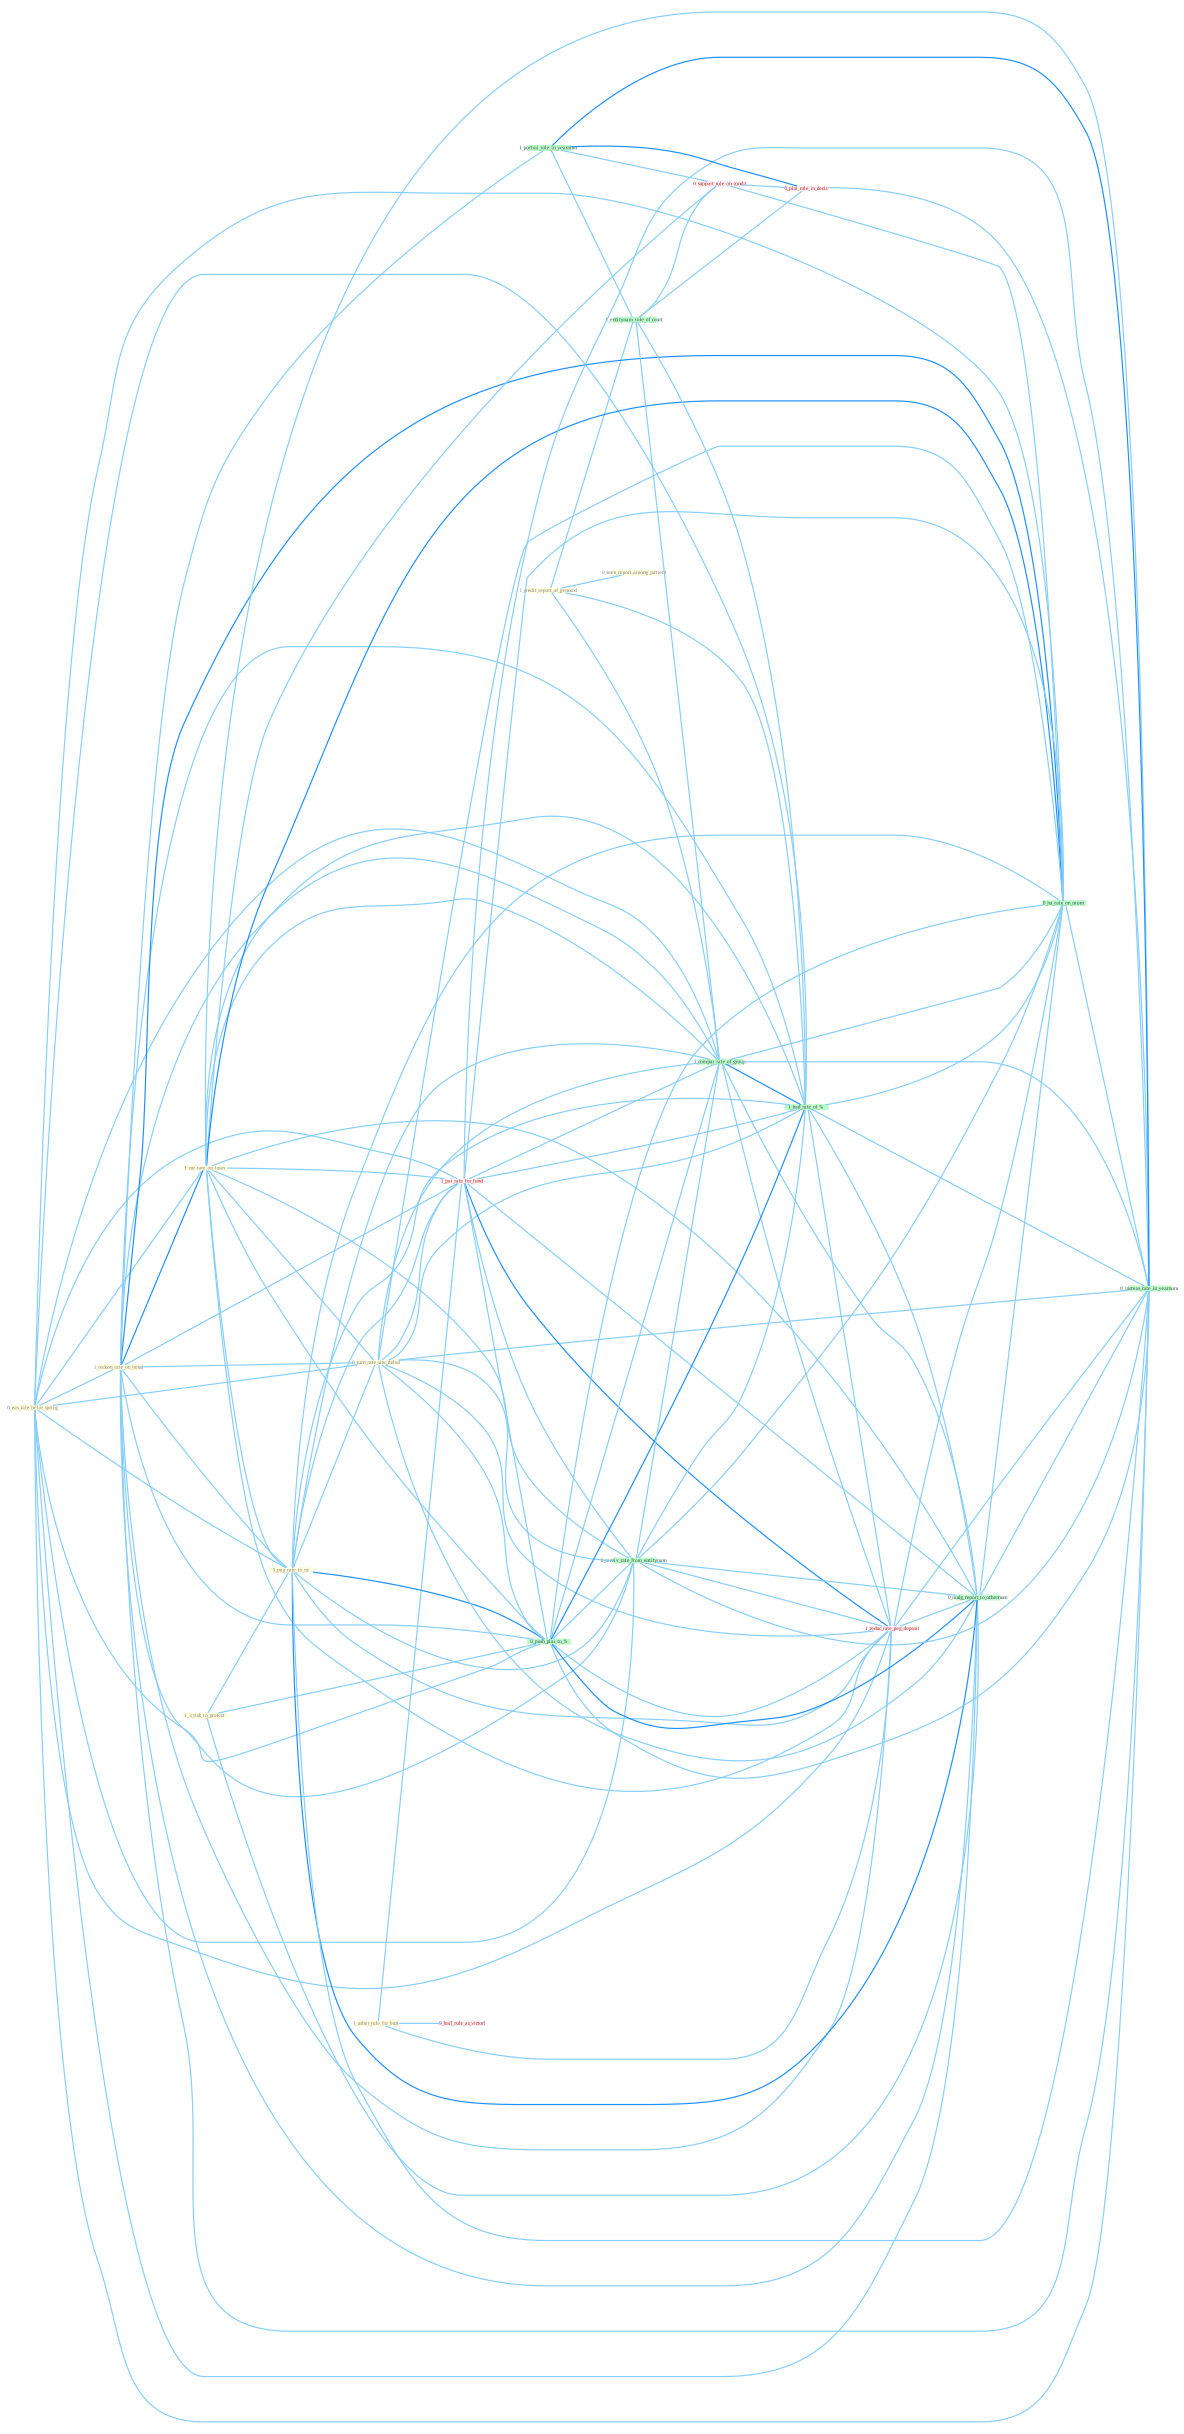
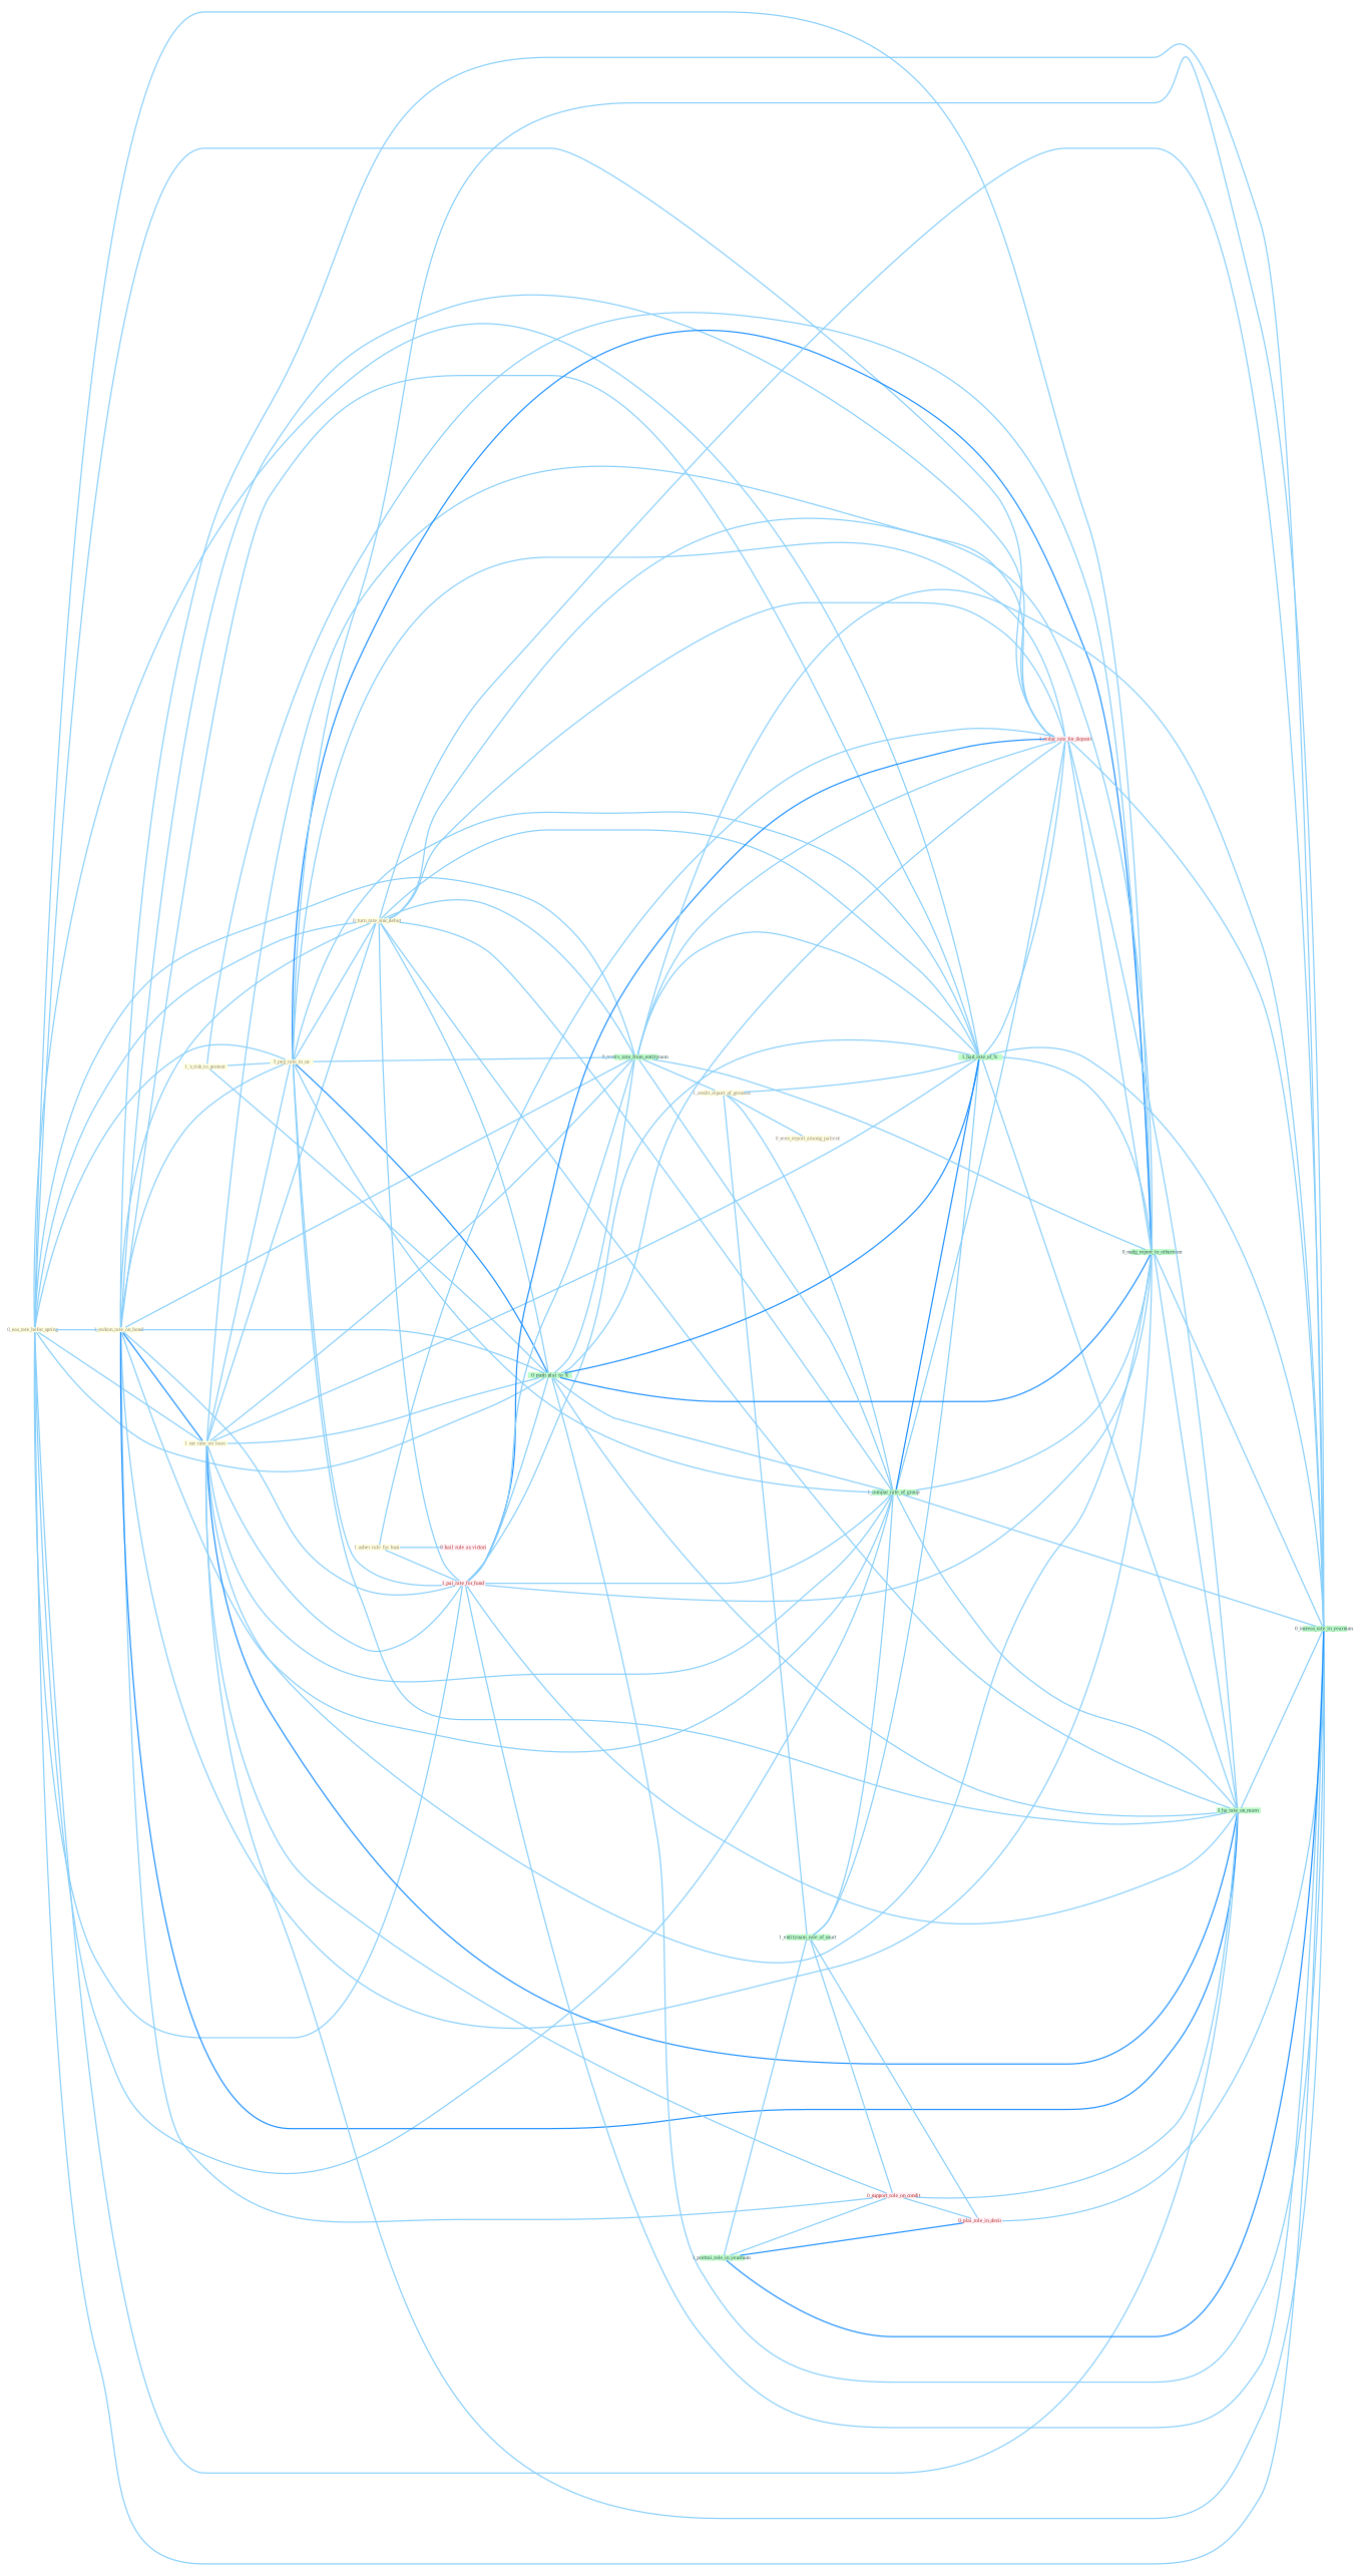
  graph {
    fontname="PT Serif"
    rankdir=LR
    node [color="#ffffe0" fixedsize=true fontcolor="#8b7d6b" fontname="PT Serif" fontsize=4 shape=polygon style=filled]
    edge [color="#87cefa" fontname="PT Serif" w=1]
    "1_credit_report_of_genocid " [height=.06 width=.5]
    "1_usher_rule_for_busi " [height=.06 width=.5]
    "0_eas_rate_befor_spring " [height=.06 width=.5]
    "0_seen_report_among_patient " [height=.06 width=.5]
    "1_reckon_rate_on_bond " [height=.06 width=.5]
    "1_'s_risk_to_protest " [height=.06 width=.5]
    "1_cut_rate_on_loan " [height=.06 width=.5]
    "0_peg_rate_to_us " [height=.06 width=.5]
    "0_turn_rate_sinc_debut " [height=.06 width=.5]
    "1_pai_rate_for_fund " [color="#fff0f5" fontcolor="#b22222" height=.06 width=.5]
    "0_support_role_on_condit " [color="#fff0f5" fontcolor="#b22222" height=.06 width=.5]
    "0_hail_rule_as_victori " [color="#fff0f5" fontcolor="#b22222" height=.06 width=.5]
-   "1_reduc_rate_for_deposit " [color="#fff0f5" fontcolor="#b22222" height=.06 width=.5 label="1_reduc_rate_peg_deposit"]
+   "1_reduc_rate_for_deposit " [color="#fff0f5" fontcolor="#b22222" height=.06 width=.5]
    "0_plai_role_in_decis " [color="#fff0f5" fontcolor="#b22222" height=.06 width=.5]
    "1_entitynam_role_of_court " [color="#BDFCC9" fontcolor="#2f4f4f" height=.06 width=.5]
    "1_compar_rate_of_group " [color="#BDFCC9" fontcolor="#2f4f4f" height=.06 width=.5]
    "1_had_rate_of_% " [color="#BDFCC9" fontcolor="#2f4f4f" height=.06 width=.5]
    n18 [color="#BDFCC9" fontcolor="#2f4f4f" height=.06 label="0_push_plai_to_%" width=.5]
    "0_receiv_rate_from_entitynam " [color="#BDFCC9" fontcolor="#2f4f4f" height=.06 width=.5]
    n20 [color="#BDFCC9" fontcolor="#2f4f4f" height=.06 label="0_nudg_report_to_othernum" width=.5]
    "0_ha_rate_on_morn " [color="#BDFCC9" fontcolor="#2f4f4f" height=.06 width=.5]
    "0_increas_rate_in_yearnum " [color="#BDFCC9" fontcolor="#2f4f4f" height=.06 width=.5]
    "1_portrai_role_in_yearnum " [color="#BDFCC9" fontcolor="#2f4f4f" height=.06 width=.5]
    subgraph sub_1 {
      "1_credit_report_of_genocid "
      "1_usher_rule_for_busi "
      "0_eas_rate_befor_spring "
      "0_seen_report_among_patient "
      "1_reckon_rate_on_bond "
      "1_'s_risk_to_protest "
      "1_cut_rate_on_loan "
      "0_peg_rate_to_us "
      "0_turn_rate_sinc_debut "
    }
    subgraph sub_2 {
      "1_pai_rate_for_fund "
      "0_support_role_on_condit "
      "0_hail_rule_as_victori "
      "1_reduc_rate_for_deposit "
      "0_plai_role_in_decis "
    }
    "1_credit_report_of_genocid " -- "0_seen_report_among_patient "
    "1_credit_report_of_genocid " -- "1_entitynam_role_of_court "
    "1_credit_report_of_genocid " -- "1_compar_rate_of_group "
    "1_credit_report_of_genocid " -- "1_had_rate_of_% "
    "1_usher_rule_for_busi " -- "1_pai_rate_for_fund "
    "1_usher_rule_for_busi " -- "0_hail_rule_as_victori "
    "1_usher_rule_for_busi " -- "1_reduc_rate_for_deposit "
    "0_eas_rate_befor_spring " -- "1_reckon_rate_on_bond "
    "0_eas_rate_befor_spring " -- "1_cut_rate_on_loan "
    "0_eas_rate_befor_spring " -- "0_peg_rate_to_us "
    "0_eas_rate_befor_spring " -- "0_turn_rate_sinc_debut "
    "0_eas_rate_befor_spring " -- "1_pai_rate_for_fund "
    "0_eas_rate_befor_spring " -- "1_reduc_rate_for_deposit "
    "0_eas_rate_befor_spring " -- "1_compar_rate_of_group "
    "0_eas_rate_befor_spring " -- "1_had_rate_of_% "
    "0_eas_rate_befor_spring " -- n18
    "0_eas_rate_befor_spring " -- "0_receiv_rate_from_entitynam "
    "0_eas_rate_befor_spring " -- n20
    "0_eas_rate_befor_spring " -- "0_ha_rate_on_morn "
    "0_eas_rate_befor_spring " -- "0_increas_rate_in_yearnum "
    "1_reckon_rate_on_bond " -- "1_cut_rate_on_loan " [color="#1e90ff" w=2]
    "1_reckon_rate_on_bond " -- "0_peg_rate_to_us "
    "1_reckon_rate_on_bond " -- "0_turn_rate_sinc_debut "
    "1_reckon_rate_on_bond " -- "1_pai_rate_for_fund "
-   "1_reckon_rate_on_bond " -- "1_portrai_role_in_yearnum "
+   "1_reckon_rate_on_bond " -- "0_support_role_on_condit "
    "1_reckon_rate_on_bond " -- "1_reduc_rate_for_deposit "
    "1_reckon_rate_on_bond " -- "1_compar_rate_of_group "
    "1_reckon_rate_on_bond " -- "1_had_rate_of_% "
    "1_reckon_rate_on_bond " -- n18
    "1_reckon_rate_on_bond " -- "0_receiv_rate_from_entitynam "
    "1_reckon_rate_on_bond " -- n20
    "1_reckon_rate_on_bond " -- "0_ha_rate_on_morn " [color="#1e90ff" w=2]
    "1_reckon_rate_on_bond " -- "0_increas_rate_in_yearnum "
    "1_'s_risk_to_protest " -- "0_peg_rate_to_us "
    "1_'s_risk_to_protest " -- n18
    "1_'s_risk_to_protest " -- n20
    "1_cut_rate_on_loan " -- "0_peg_rate_to_us "
    "1_cut_rate_on_loan " -- "0_turn_rate_sinc_debut "
    "1_cut_rate_on_loan " -- "1_pai_rate_for_fund "
    "1_cut_rate_on_loan " -- "0_support_role_on_condit "
    "1_cut_rate_on_loan " -- "1_reduc_rate_for_deposit "
    "1_cut_rate_on_loan " -- "1_compar_rate_of_group "
    "1_cut_rate_on_loan " -- "1_had_rate_of_% "
    "1_cut_rate_on_loan " -- n18
    "1_cut_rate_on_loan " -- "0_receiv_rate_from_entitynam "
    "1_cut_rate_on_loan " -- n20
    "1_cut_rate_on_loan " -- "0_ha_rate_on_morn " [color="#1e90ff" w=2]
    "1_cut_rate_on_loan " -- "0_increas_rate_in_yearnum "
    "0_peg_rate_to_us " -- "0_turn_rate_sinc_debut "
    "0_peg_rate_to_us " -- "1_pai_rate_for_fund "
    "0_peg_rate_to_us " -- "1_reduc_rate_for_deposit "
    "0_peg_rate_to_us " -- "1_compar_rate_of_group "
    "0_peg_rate_to_us " -- "1_had_rate_of_% "
    "0_peg_rate_to_us " -- n18 [color="#1e90ff" w=2]
    "0_peg_rate_to_us " -- "0_receiv_rate_from_entitynam "
    "0_peg_rate_to_us " -- n20 [color="#1e90ff" w=2]
    "0_peg_rate_to_us " -- "0_ha_rate_on_morn "
    "0_peg_rate_to_us " -- "0_increas_rate_in_yearnum "
    "0_turn_rate_sinc_debut " -- "1_pai_rate_for_fund "
    "0_turn_rate_sinc_debut " -- "1_reduc_rate_for_deposit "
    "0_turn_rate_sinc_debut " -- "1_compar_rate_of_group "
    "0_turn_rate_sinc_debut " -- "1_had_rate_of_% "
    "0_turn_rate_sinc_debut " -- n18
    "0_turn_rate_sinc_debut " -- "0_receiv_rate_from_entitynam "
    "0_turn_rate_sinc_debut " -- n20
    "0_turn_rate_sinc_debut " -- "0_ha_rate_on_morn "
    "0_turn_rate_sinc_debut " -- "0_increas_rate_in_yearnum "
    "1_pai_rate_for_fund " -- "1_reduc_rate_for_deposit " [color="#1e90ff" w=2]
    "1_pai_rate_for_fund " -- "1_compar_rate_of_group "
    "1_pai_rate_for_fund " -- "1_had_rate_of_% "
    "1_pai_rate_for_fund " -- n18
    "1_pai_rate_for_fund " -- "0_receiv_rate_from_entitynam "
    "1_pai_rate_for_fund " -- n20
    "1_pai_rate_for_fund " -- "0_ha_rate_on_morn "
    "1_pai_rate_for_fund " -- "0_increas_rate_in_yearnum "
    "0_support_role_on_condit " -- "0_plai_role_in_decis "
    "0_support_role_on_condit " -- "0_ha_rate_on_morn "
    "1_reduc_rate_for_deposit " -- n20
    "1_reduc_rate_for_deposit " -- "0_ha_rate_on_morn "
    "1_reduc_rate_for_deposit " -- "0_increas_rate_in_yearnum "
    "0_plai_role_in_decis " -- "0_increas_rate_in_yearnum "
    "1_entitynam_role_of_court " -- "0_support_role_on_condit "
    "1_entitynam_role_of_court " -- "0_plai_role_in_decis "
    "1_entitynam_role_of_court " -- "1_compar_rate_of_group "
    "1_entitynam_role_of_court " -- "1_had_rate_of_% "
    "1_compar_rate_of_group " -- "1_reduc_rate_for_deposit "
    "1_compar_rate_of_group " -- "1_had_rate_of_% " [color="#1e90ff" w=2]
    "1_compar_rate_of_group " -- n20
    "1_compar_rate_of_group " -- "0_ha_rate_on_morn "
    "1_compar_rate_of_group " -- "0_increas_rate_in_yearnum "
    "1_had_rate_of_% " -- "1_reduc_rate_for_deposit "
    "1_had_rate_of_% " -- n20
    "1_had_rate_of_% " -- "0_ha_rate_on_morn "
    "1_had_rate_of_% " -- "0_increas_rate_in_yearnum "
    n18 -- "1_reduc_rate_for_deposit "
    n18 -- "1_compar_rate_of_group "
    n18 -- "1_had_rate_of_% " [color="#1e90ff" w=2]
    n18 -- "0_receiv_rate_from_entitynam "
    n18 -- n20 [color="#1e90ff" w=2]
    n18 -- "0_ha_rate_on_morn "
    n18 -- "0_increas_rate_in_yearnum "
    "0_receiv_rate_from_entitynam " -- "1_reduc_rate_for_deposit "
    "0_receiv_rate_from_entitynam " -- "1_compar_rate_of_group "
    "0_receiv_rate_from_entitynam " -- "1_had_rate_of_% "
    "0_receiv_rate_from_entitynam " -- n20
-   "0_receiv_rate_from_entitynam " -- "0_ha_rate_on_morn "
+   "0_receiv_rate_from_entitynam " -- "1_credit_report_of_genocid "
    "0_receiv_rate_from_entitynam " -- "0_increas_rate_in_yearnum "
    n20 -- "0_ha_rate_on_morn "
    n20 -- "0_increas_rate_in_yearnum "
    "0_ha_rate_on_morn " -- "0_increas_rate_in_yearnum "
    "1_portrai_role_in_yearnum " -- "0_support_role_on_condit "
    "1_portrai_role_in_yearnum " -- "0_plai_role_in_decis " [color="#1e90ff" w=2]
    "1_portrai_role_in_yearnum " -- "1_entitynam_role_of_court "
    "1_portrai_role_in_yearnum " -- "0_increas_rate_in_yearnum " [color="#1e90ff" w=2]
  }
